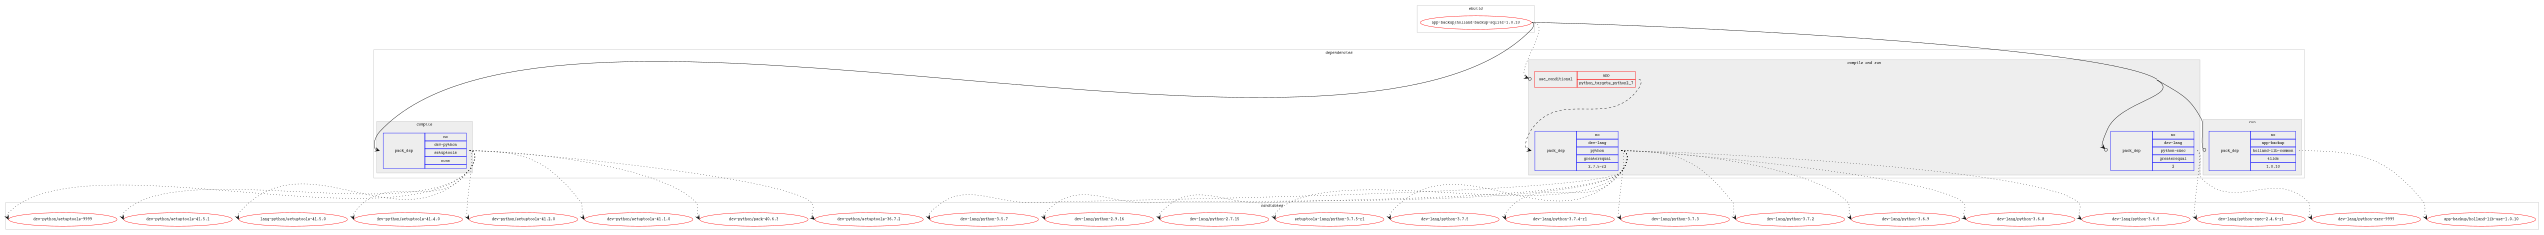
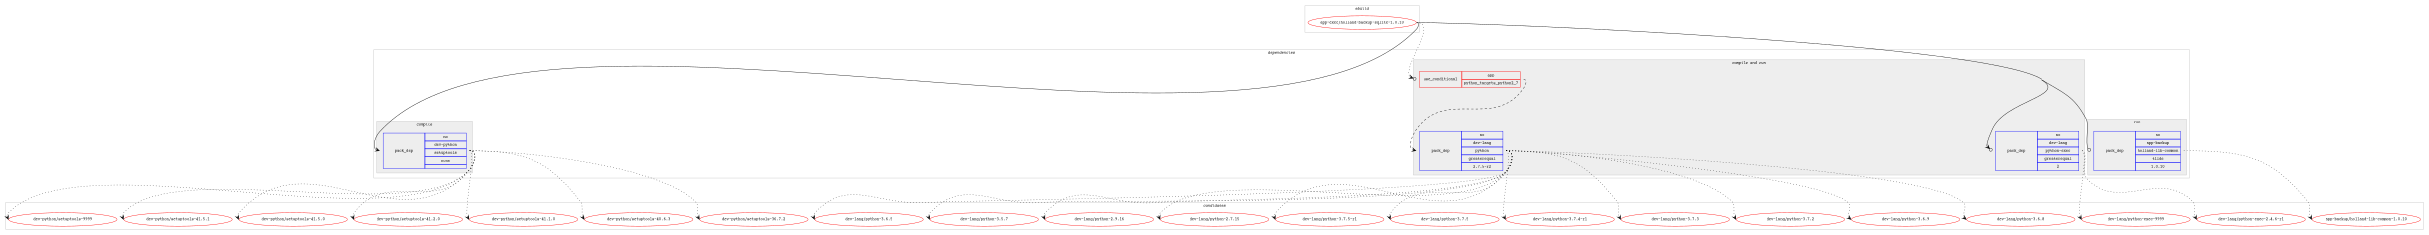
  digraph {
    compound=true
    concentrate=true
    fontname="Courier Prime"
    fontsize=10
    newrank=true
    rankdir=TB
    ranksep=1.5
    node [color=red fontname="Courier Prime" fontsize=10]
    edge [arrowhead=vee fontname="Courier Prime" headport=w style=dotted tailport=e weight=100]
-   n1 [label="app-backup/holland-backup-sqlite-1.0.10" width=4]
+   n1 [label="app-exec/holland-backup-sqlite-1.0.10" width=4]
    n2 [color=blue label=<<TABLE BORDER="0" CELLBORDER="1" CELLSPACING="0" CELLPADDING="4" WIDTH="220"><TR><TD ROWSPAN="6" CELLPADDING="30">pack_dep</TD></TR><TR><TD WIDTH="110">no</TD></TR><TR><TD>dev-python</TD></TR><TR><TD>setuptools</TD></TR><TR><TD>none</TD></TR><TR><TD></TD></TR></TABLE>> shape=none]
    n3 [color=blue label=<<TABLE BORDER="0" CELLBORDER="1" CELLSPACING="0" CELLPADDING="4" WIDTH="220"><TR><TD ROWSPAN="6" CELLPADDING="30">pack_dep</TD></TR><TR><TD WIDTH="110">no</TD></TR><TR><TD>dev-lang</TD></TR><TR><TD>python</TD></TR><TR><TD>greaterequal</TD></TR><TR><TD>2.7.5-r2</TD></TR></TABLE>> shape=none]
    n4 [label=<<TABLE BORDER="0" CELLBORDER="1" CELLSPACING="0" CELLPADDING="4"><TR><TD ROWSPAN="3" CELLPADDING="10">use_conditional</TD></TR><TR><TD>app</TD></TR><TR><TD>python_targets_python2_7</TD></TR></TABLE>> shape=none]
    n5 [color=blue label=<<TABLE BORDER="0" CELLBORDER="1" CELLSPACING="0" CELLPADDING="4" WIDTH="220"><TR><TD ROWSPAN="6" CELLPADDING="30">pack_dep</TD></TR><TR><TD WIDTH="110">no</TD></TR><TR><TD>dev-lang</TD></TR><TR><TD>python-exec</TD></TR><TR><TD>greaterequal</TD></TR><TR><TD>2</TD></TR></TABLE>> shape=none]
    n6 [color=blue label=<<TABLE BORDER="0" CELLBORDER="1" CELLSPACING="0" CELLPADDING="4" WIDTH="220"><TR><TD ROWSPAN="6" CELLPADDING="30">pack_dep</TD></TR><TR><TD WIDTH="110">no</TD></TR><TR><TD>app-backup</TD></TR><TR><TD>holland-lib-common</TD></TR><TR><TD>tilde</TD></TR><TR><TD>1.0.10</TD></TR></TABLE>> shape=none]
    n7 [label="dev-python/setuptools-36.7.2" width=4]
-   n8 [label="dev-python/pack-40.6.3" width=4]
+   n8 [label="dev-python/setuptools-40.6.3" width=4]
    n9 [label="dev-python/setuptools-41.1.0" width=4]
    n10 [label="dev-python/setuptools-41.2.0" width=4]
-   n11 [label="dev-python/setuptools-41.4.0" width=4]
-   n12 [label="lang-python/setuptools-41.5.0" width=4]
+   n12 [label="dev-python/setuptools-41.5.0" width=4]
    n13 [label="dev-python/setuptools-41.5.1" width=4]
    n14 [label="dev-python/setuptools-9999" width=4]
    n15 [label="dev-lang/python-2.7.15" width=4]
    n16 [label="dev-lang/python-2.9.16" width=4]
    n17 [label="dev-lang/python-3.5.7" width=4]
    n18 [label="dev-lang/python-3.6.5" width=4]
    n19 [label="dev-lang/python-3.6.8" width=4]
    n20 [label="dev-lang/python-3.6.9" width=4]
    n21 [label="dev-lang/python-3.7.2" width=4]
    n22 [label="dev-lang/python-3.7.3" width=4]
    n23 [label="dev-lang/python-3.7.4-r1" width=4]
    n24 [label="dev-lang/python-3.7.5" width=4]
-   n25 [label="setuptools-lang/python-3.7.5-r1" width=4]
+   n25 [label="dev-lang/python-3.7.5-r1" width=4]
    n26 [label="dev-lang/python-exec-2.4.6-r1" width=4]
    n27 [label="dev-lang/python-exec-9999" width=4]
-   n28 [label="app-backup/holland-lib-use-1.0.10" width=4]
+   n28 [label="app-backup/holland-lib-common-1.0.10" width=4]
    subgraph cluster_1 {
      color=gray
      label=<<i>ebuild</i>>
      rank=same
      n1
    }
    subgraph cluster_2 {
      color=gray
      label=<<i>dependencies</i>>
      subgraph cluster_3 {
        color=gray
        fillcolor="#eeeeee"
        label=<<i>compile</i>>
        style=filled
        subgraph sub_4 {
          color=gray
          fillcolor="#eeeeee"
          label=<<i>compile</i>>
          style=filled
          n2
        }
      }
      subgraph cluster_5 {
        color=gray
        fillcolor="#eeeeee"
        label=<<i>compile and run</i>>
        style=filled
        subgraph sub_6 {
          color=gray
          fillcolor="#eeeeee"
          label=<<i>compile and run</i>>
          style=filled
          n4
          subgraph sub_7 {
            color=gray
            fillcolor="#eeeeee"
            label=<<i>compile and run</i>>
            style=filled
            n3
          }
        }
        subgraph sub_8 {
          color=gray
          fillcolor="#eeeeee"
          label=<<i>compile and run</i>>
          style=filled
          n5
        }
      }
      subgraph cluster_9 {
        color=gray
        fillcolor="#eeeeee"
        label=<<i>run</i>>
        style=filled
        subgraph sub_10 {
          color=gray
          fillcolor="#eeeeee"
          label=<<i>run</i>>
          style=filled
          n6
        }
      }
    }
    subgraph cluster_11 {
      color=gray
      label=<<i>candidates</i>>
      rank=same
      subgraph sub_12 {
        color=black
        label=<<i>candidates</i>>
        nodesep=1
        rank=same
        n7
        n8
        n9
        n10
-       n11
        n12
        n13
        n14
      }
      subgraph sub_13 {
        color=black
        label=<<i>candidates</i>>
        nodesep=1
        rank=same
        n15
        n16
        n17
        n18
        n19
        n20
        n21
        n22
        n23
        n24
        n25
      }
      subgraph sub_14 {
        color=black
        label=<<i>candidates</i>>
        nodesep=1
        rank=same
        n26
        n27
      }
      subgraph sub_15 {
        color=black
        label=<<i>candidates</i>>
        nodesep=1
        rank=same
        n28
      }
    }
    n1 -> n2 [style=solid weight=20]
    n1 -> n4 [arrowhead=odotvee weight=20]
    n1 -> n5 [arrowhead=odotvee style=solid weight=20]
    n1 -> n6 [arrowhead=odot style=solid weight=20]
    n2 -> n7
    n2 -> n8
    n2 -> n9
    n2 -> n10
-   n2 -> n11
    n2 -> n12
    n2 -> n13
    n2 -> n14
    n3 -> n15
    n3 -> n16
    n3 -> n17
    n3 -> n18
    n3 -> n19
    n3 -> n20
    n3 -> n21
    n3 -> n22
    n3 -> n23
    n3 -> n24
    n3 -> n25
    n4 -> n3 [style=dashed weight=20]
    n5 -> n26
    n5 -> n27
    n6 -> n28
  }
